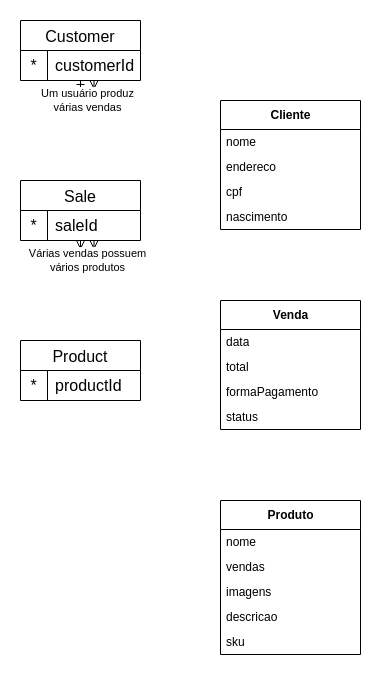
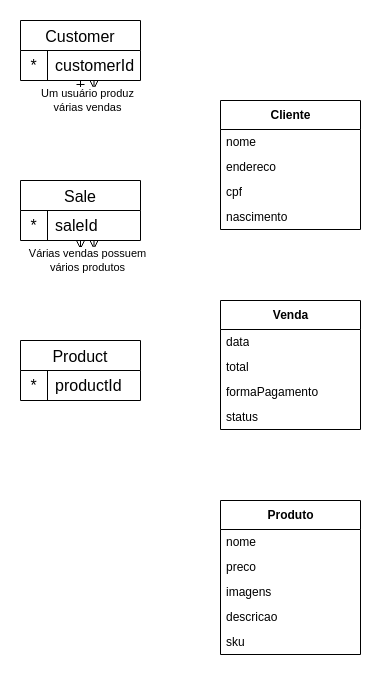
  <mxCell id="0" />
  <mxCell id="1" parent="0" />
  <mxCell id="2" value="Várias vendas possuem&lt;br&gt;vários produtos" style="edgeStyle=orthogonalEdgeStyle;rounded=0;orthogonalLoop=1;jettySize=auto;html=1;startArrow=ERzeroToMany;startFill=0;endArrow=ERzeroToMany;endFill=0;" parent="1" source="8" target="11" edge="1"><mxGeometry relative="1" as="geometry" /></mxCell>
  <mxCell id="3" value="Um usuário&amp;nbsp;produz &lt;br&gt;várias vendas" style="edgeStyle=orthogonalEdgeStyle;rounded=0;orthogonalLoop=1;jettySize=auto;html=1;startArrow=ERmandOne;startFill=0;endArrow=ERzeroToMany;endFill=0;" parent="1" source="4" target="7" edge="1"><mxGeometry relative="1" as="geometry" /></mxCell>
  <mxCell id="4" value="Customer" style="shape=table;startSize=30;container=1;collapsible=0;childLayout=tableLayout;fixedRows=1;rowLines=0;fontStyle=0;strokeColor=default;fontSize=16;" parent="1" vertex="1"><mxGeometry x="20" y="20" width="120" height="60" as="geometry" /></mxCell>
  <mxCell id="5" value="" style="shape=tableRow;horizontal=0;startSize=0;swimlaneHead=0;swimlaneBody=0;top=0;left=0;bottom=0;right=0;collapsible=0;dropTarget=0;fillColor=none;points=[[0,0.5],[1,0.5]];portConstraint=eastwest;strokeColor=inherit;fontSize=16;" parent="4" vertex="1"><mxGeometry y="30" width="120" height="30" as="geometry" /></mxCell>
  <mxCell id="6" value="*" style="shape=partialRectangle;html=1;whiteSpace=wrap;connectable=0;fillColor=none;top=0;left=0;bottom=0;right=0;overflow=hidden;pointerEvents=1;strokeColor=inherit;fontSize=16;" parent="5" vertex="1"><mxGeometry width="27" height="30" as="geometry"><mxRectangle width="27" height="30" as="alternateBounds" /></mxGeometry></mxCell>
  <mxCell id="7" value="customerId" style="shape=partialRectangle;html=1;whiteSpace=wrap;connectable=0;fillColor=none;top=0;left=0;bottom=0;right=0;align=left;spacingLeft=6;overflow=hidden;strokeColor=inherit;fontSize=16;" parent="5" vertex="1"><mxGeometry x="27" width="93" height="30" as="geometry"><mxRectangle width="93" height="30" as="alternateBounds" /></mxGeometry></mxCell>
  <mxCell id="8" value="Sale" style="shape=table;startSize=30;container=1;collapsible=0;childLayout=tableLayout;fixedRows=1;rowLines=0;fontStyle=0;strokeColor=default;fontSize=16;" parent="1" vertex="1"><mxGeometry x="20" y="180" width="120" height="60" as="geometry" /></mxCell>
  <mxCell id="9" value="" style="shape=tableRow;horizontal=0;startSize=0;swimlaneHead=0;swimlaneBody=0;top=0;left=0;bottom=0;right=0;collapsible=0;dropTarget=0;fillColor=none;points=[[0,0.5],[1,0.5]];portConstraint=eastwest;strokeColor=inherit;fontSize=16;" parent="8" vertex="1"><mxGeometry y="30" width="120" height="30" as="geometry" /></mxCell>
  <mxCell id="10" value="*" style="shape=partialRectangle;html=1;whiteSpace=wrap;connectable=0;fillColor=none;top=0;left=0;bottom=0;right=0;overflow=hidden;pointerEvents=1;strokeColor=inherit;fontSize=16;" parent="9" vertex="1"><mxGeometry width="27" height="30" as="geometry"><mxRectangle width="27" height="30" as="alternateBounds" /></mxGeometry></mxCell>
  <mxCell id="11" value="saleId" style="shape=partialRectangle;html=1;whiteSpace=wrap;connectable=0;fillColor=none;top=0;left=0;bottom=0;right=0;align=left;spacingLeft=6;overflow=hidden;strokeColor=inherit;fontSize=16;" parent="9" vertex="1"><mxGeometry x="27" width="93" height="30" as="geometry"><mxRectangle width="93" height="30" as="alternateBounds" /></mxGeometry></mxCell>
  <mxCell id="12" value="Product" style="shape=table;startSize=30;container=1;collapsible=0;childLayout=tableLayout;fixedRows=1;rowLines=0;fontStyle=0;strokeColor=default;fontSize=16;" parent="1" vertex="1"><mxGeometry x="20" y="340" width="120" height="60" as="geometry" /></mxCell>
  <mxCell id="13" value="" style="shape=tableRow;horizontal=0;startSize=0;swimlaneHead=0;swimlaneBody=0;top=0;left=0;bottom=0;right=0;collapsible=0;dropTarget=0;fillColor=none;points=[[0,0.5],[1,0.5]];portConstraint=eastwest;strokeColor=inherit;fontSize=16;" parent="12" vertex="1"><mxGeometry y="30" width="120" height="30" as="geometry" /></mxCell>
  <mxCell id="14" value="*" style="shape=partialRectangle;html=1;whiteSpace=wrap;connectable=0;fillColor=none;top=0;left=0;bottom=0;right=0;overflow=hidden;pointerEvents=1;strokeColor=inherit;fontSize=16;" parent="13" vertex="1"><mxGeometry width="27" height="30" as="geometry"><mxRectangle width="27" height="30" as="alternateBounds" /></mxGeometry></mxCell>
  <mxCell id="15" value="productId" style="shape=partialRectangle;html=1;whiteSpace=wrap;connectable=0;fillColor=none;top=0;left=0;bottom=0;right=0;align=left;spacingLeft=6;overflow=hidden;strokeColor=inherit;fontSize=16;" parent="13" vertex="1"><mxGeometry x="27" width="93" height="30" as="geometry"><mxRectangle width="93" height="30" as="alternateBounds" /></mxGeometry></mxCell>
  <mxCell id="16" value="Cliente" style="swimlane;fontStyle=1;align=center;verticalAlign=middle;childLayout=stackLayout;horizontal=1;startSize=29;horizontalStack=0;resizeParent=1;resizeParentMax=0;resizeLast=0;collapsible=0;marginBottom=0;html=1;" vertex="1" parent="1"><mxGeometry x="220" y="100" width="140" height="129" as="geometry" /></mxCell>
  <mxCell id="17" value="nome" style="text;html=1;strokeColor=none;fillColor=none;align=left;verticalAlign=middle;spacingLeft=4;spacingRight=4;overflow=hidden;rotatable=0;points=[[0,0.5],[1,0.5]];portConstraint=eastwest;" vertex="1" parent="16"><mxGeometry y="29" width="140" height="25" as="geometry" /></mxCell>
  <mxCell id="18" value="endereco" style="text;html=1;strokeColor=none;fillColor=none;align=left;verticalAlign=middle;spacingLeft=4;spacingRight=4;overflow=hidden;rotatable=0;points=[[0,0.5],[1,0.5]];portConstraint=eastwest;" vertex="1" parent="16"><mxGeometry y="54" width="140" height="25" as="geometry" /></mxCell>
  <mxCell id="19" value="cpf" style="text;html=1;strokeColor=none;fillColor=none;align=left;verticalAlign=middle;spacingLeft=4;spacingRight=4;overflow=hidden;rotatable=0;points=[[0,0.5],[1,0.5]];portConstraint=eastwest;" vertex="1" parent="16"><mxGeometry y="79" width="140" height="25" as="geometry" /></mxCell>
  <mxCell id="20" value="nascimento" style="text;html=1;strokeColor=none;fillColor=none;align=left;verticalAlign=middle;spacingLeft=4;spacingRight=4;overflow=hidden;rotatable=0;points=[[0,0.5],[1,0.5]];portConstraint=eastwest;" vertex="1" parent="16"><mxGeometry y="104" width="140" height="25" as="geometry" /></mxCell>
  <mxCell id="21" value="Venda" style="swimlane;fontStyle=1;align=center;verticalAlign=middle;childLayout=stackLayout;horizontal=1;startSize=29;horizontalStack=0;resizeParent=1;resizeParentMax=0;resizeLast=0;collapsible=0;marginBottom=0;html=1;" vertex="1" parent="1"><mxGeometry x="220" y="300" width="140" height="129" as="geometry" /></mxCell>
  <mxCell id="22" value="data" style="text;html=1;strokeColor=none;fillColor=none;align=left;verticalAlign=middle;spacingLeft=4;spacingRight=4;overflow=hidden;rotatable=0;points=[[0,0.5],[1,0.5]];portConstraint=eastwest;" vertex="1" parent="21"><mxGeometry y="29" width="140" height="25" as="geometry" /></mxCell>
  <mxCell id="23" value="total" style="text;html=1;strokeColor=none;fillColor=none;align=left;verticalAlign=middle;spacingLeft=4;spacingRight=4;overflow=hidden;rotatable=0;points=[[0,0.5],[1,0.5]];portConstraint=eastwest;" vertex="1" parent="21"><mxGeometry y="54" width="140" height="25" as="geometry" /></mxCell>
  <mxCell id="24" value="formaPagamento" style="text;html=1;strokeColor=none;fillColor=none;align=left;verticalAlign=middle;spacingLeft=4;spacingRight=4;overflow=hidden;rotatable=0;points=[[0,0.5],[1,0.5]];portConstraint=eastwest;" vertex="1" parent="21"><mxGeometry y="79" width="140" height="25" as="geometry" /></mxCell>
  <mxCell id="25" value="status" style="text;html=1;strokeColor=none;fillColor=none;align=left;verticalAlign=middle;spacingLeft=4;spacingRight=4;overflow=hidden;rotatable=0;points=[[0,0.5],[1,0.5]];portConstraint=eastwest;" vertex="1" parent="21"><mxGeometry y="104" width="140" height="25" as="geometry" /></mxCell>
  <mxCell id="26" value="Produto" style="swimlane;fontStyle=1;align=center;verticalAlign=middle;childLayout=stackLayout;horizontal=1;startSize=29;horizontalStack=0;resizeParent=1;resizeParentMax=0;resizeLast=0;collapsible=0;marginBottom=0;html=1;" vertex="1" parent="1"><mxGeometry x="220" y="500" width="140" height="154" as="geometry" /></mxCell>
  <mxCell id="27" value="nome" style="text;html=1;strokeColor=none;fillColor=none;align=left;verticalAlign=middle;spacingLeft=4;spacingRight=4;overflow=hidden;rotatable=0;points=[[0,0.5],[1,0.5]];portConstraint=eastwest;" vertex="1" parent="26"><mxGeometry y="29" width="140" height="25" as="geometry" /></mxCell>
- <mxCell id="28" value="vendas" style="text;html=1;strokeColor=none;fillColor=none;align=left;verticalAlign=middle;spacingLeft=4;spacingRight=4;overflow=hidden;rotatable=0;points=[[0,0.5],[1,0.5]];portConstraint=eastwest;" vertex="1" parent="26"><mxGeometry y="54" width="140" height="25" as="geometry" /></mxCell>
+ <mxCell id="28" value="preco" style="text;html=1;strokeColor=none;fillColor=none;align=left;verticalAlign=middle;spacingLeft=4;spacingRight=4;overflow=hidden;rotatable=0;points=[[0,0.5],[1,0.5]];portConstraint=eastwest;" vertex="1" parent="26"><mxGeometry y="54" width="140" height="25" as="geometry" /></mxCell>
  <mxCell id="29" value="imagens" style="text;html=1;strokeColor=none;fillColor=none;align=left;verticalAlign=middle;spacingLeft=4;spacingRight=4;overflow=hidden;rotatable=0;points=[[0,0.5],[1,0.5]];portConstraint=eastwest;" vertex="1" parent="26"><mxGeometry y="79" width="140" height="25" as="geometry" /></mxCell>
  <mxCell id="30" value="descricao" style="text;html=1;strokeColor=none;fillColor=none;align=left;verticalAlign=middle;spacingLeft=4;spacingRight=4;overflow=hidden;rotatable=0;points=[[0,0.5],[1,0.5]];portConstraint=eastwest;" vertex="1" parent="26"><mxGeometry y="104" width="140" height="25" as="geometry" /></mxCell>
  <mxCell id="31" value="sku" style="text;html=1;strokeColor=none;fillColor=none;align=left;verticalAlign=middle;spacingLeft=4;spacingRight=4;overflow=hidden;rotatable=0;points=[[0,0.5],[1,0.5]];portConstraint=eastwest;" vertex="1" parent="26"><mxGeometry y="129" width="140" height="25" as="geometry" /></mxCell>
